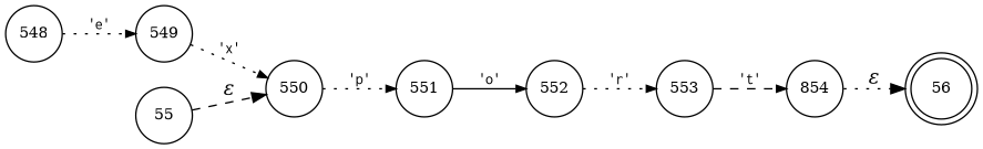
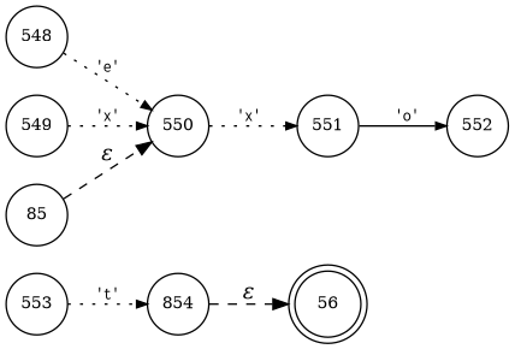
  digraph {
    rankdir=LR
    node [fixedsize=true fontsize=11 shape=circle peripheries=1]
    edge [arrowhead=normal arrowsize=.7 fontname=Courier fontsize=11 style=dotted]
    n1 [label=56 shape=doublecircle width=.6 peripheries=""]
    n2 [label=548 width=.55]
    n3 [label=549 width=.55]
    n4 [label=550 width=.55]
    n5 [label=551 width=.55]
    n6 [label=552 width=.55]
-   n7 [label=55 width=.55]
+   n7 [label=85 width=.55]
    n8 [label=553 width=.55]
    n9 [label=854 width=.55]
-   n2 -> n3 [label="'e'"]
+   n2 -> n4 [label="'e'"]
    n3 -> n4 [label="'x'"]
-   n4 -> n5 [label="'p'"]
+   n4 -> n5 [label="'x'"]
    n5 -> n6 [label="'o'" style=solid]
-   n6 -> n8 [label="'r'"]
    n7 -> n4 [fontname="Times-Italic" label="&epsilon;" style=dashed arrowhead="" arrowsize="" fontsize=""]
-   n8 -> n9 [label="'t'" style=dashed]
-   n9 -> n1 [fontname="Times-Italic" label="&epsilon;" arrowhead="" arrowsize="" fontsize=""]
+   n8 -> n9 [label="'t'"]
+   n9 -> n1 [fontname="Times-Italic" label="&epsilon;" style=dashed arrowhead="" arrowsize="" fontsize=""]
  }
